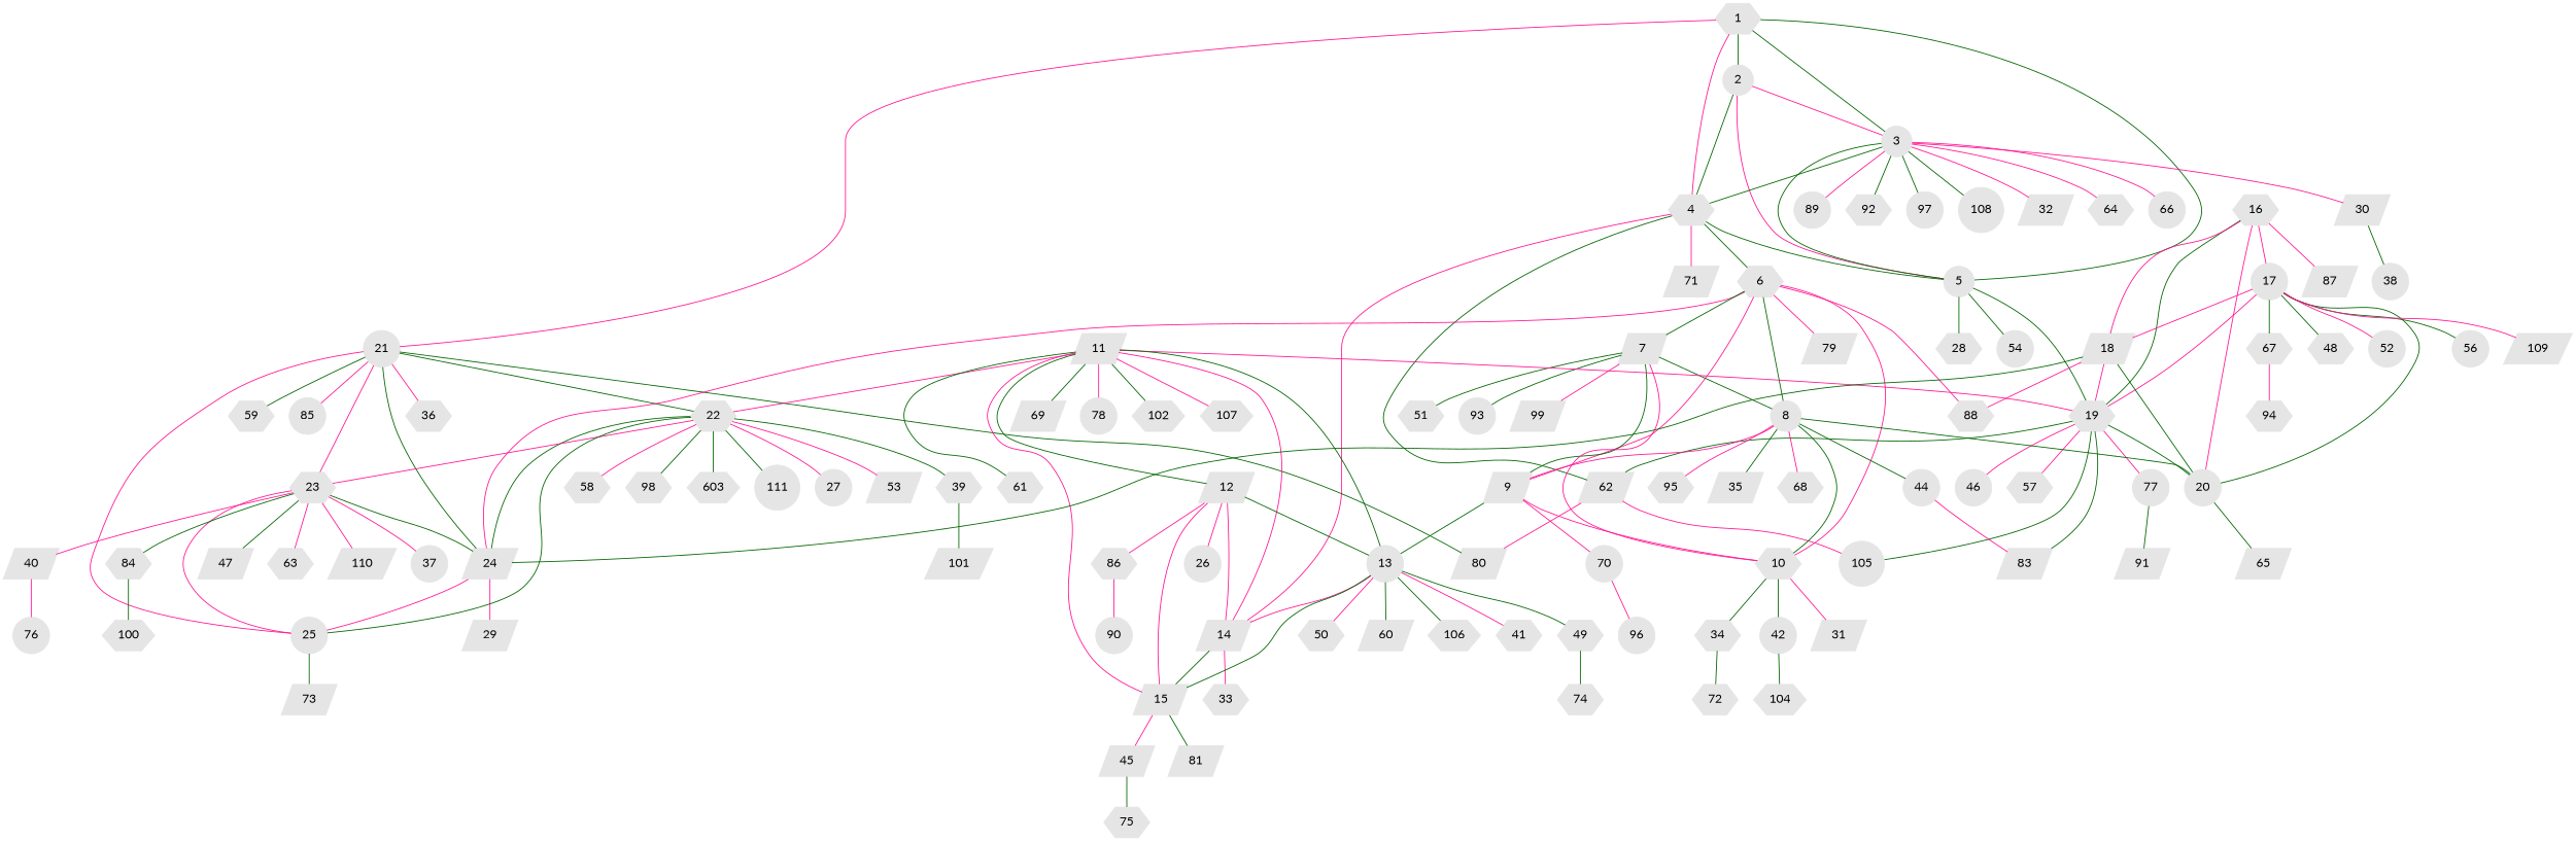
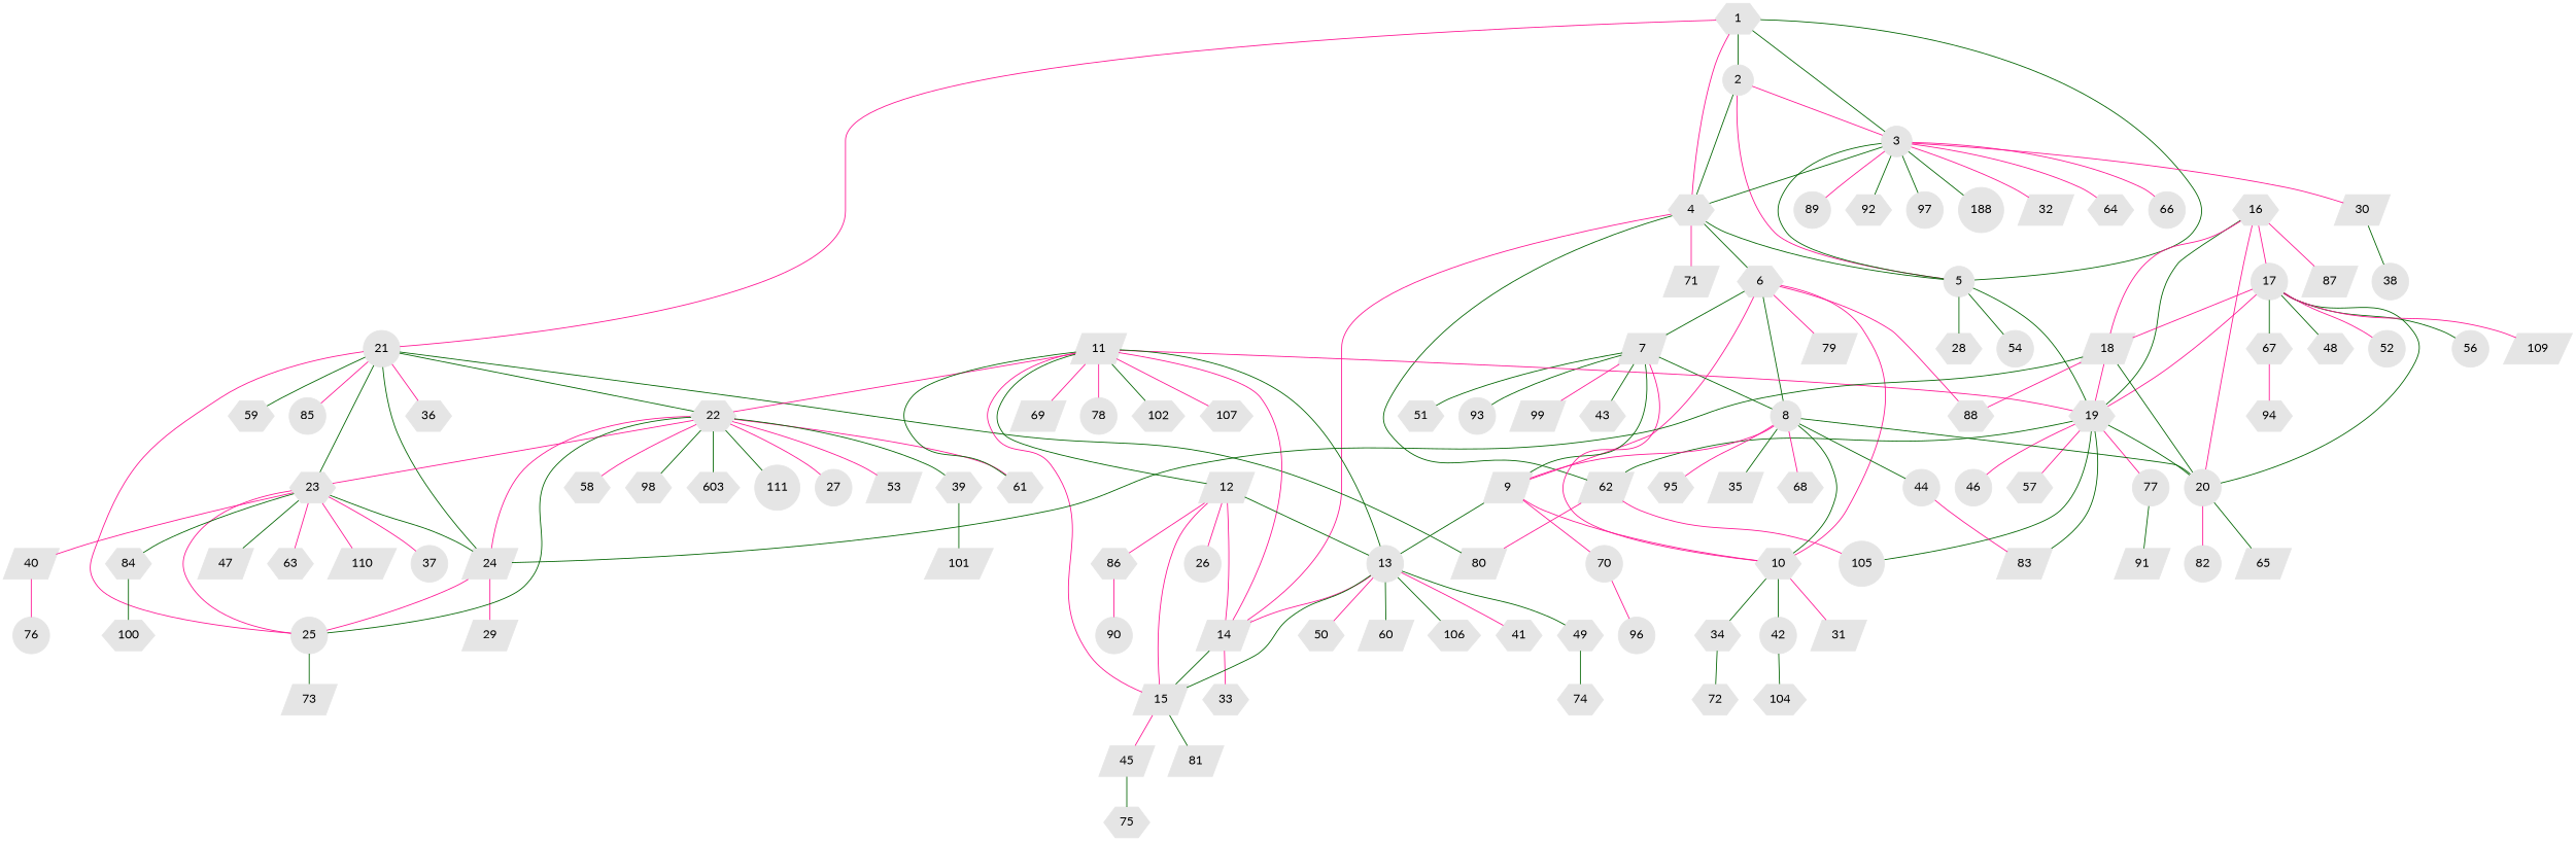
  graph {
    fontname=Lato
    node [color=gray90 fontname=Lato shape=hexagon style=filled]
    edge [color=deeppink fontname=Lato]
    2 [shape=circle]
    1
    3 [shape=circle]
    4
    5 [shape=circle]
    21 [shape=circle]
    30 [shape=parallelogram]
    32 [shape=parallelogram]
    64
    66 [shape=circle]
    89 [shape=circle]
    92
    97 [shape=circle]
-   108 [shape=circle]
+   108 [shape=circle label=188]
    6
    14 [shape=parallelogram]
    62 [shape=parallelogram]
    71 [shape=parallelogram]
    19
    28
    54 [shape=circle]
    24 [shape=parallelogram]
    22
    23
    25 [shape=circle]
    36
    59
    80 [shape=parallelogram]
    85 [shape=circle]
    38 [shape=circle]
    7 [shape=parallelogram]
    8 [shape=circle]
    9 [shape=parallelogram]
    10
    79 [shape=parallelogram]
    88
    15 [shape=parallelogram]
    33
    105 [shape=circle]
    20 [shape=circle]
    46 [shape=circle]
    57
    77 [shape=circle]
    83 [shape=parallelogram]
+   43
    51
    93 [shape=circle]
    99 [shape=parallelogram]
    35 [shape=parallelogram]
    44 [shape=circle]
    68
    95
    13 [shape=circle]
    70 [shape=circle]
    31 [shape=parallelogram]
    34
    42 [shape=circle]
    29 [shape=parallelogram]
    65 [shape=parallelogram]
+   82 [shape=circle]
    41
    49
    50
    60 [shape=parallelogram]
    106
    96 [shape=circle]
    72
    104
    11 [shape=parallelogram]
    12 [shape=parallelogram]
    61
    69 [shape=parallelogram]
    78 [shape=circle]
    102
    107
    26 [shape=circle]
    86
    45 [shape=parallelogram]
    81 [shape=parallelogram]
    27 [shape=circle]
    39
    53 [shape=parallelogram]
    58
    98
    n85 [label=603]
    111 [shape=circle]
    90 [shape=circle]
    74
    75
    16
    17 [shape=circle]
    18 [shape=parallelogram]
    87 [shape=parallelogram]
    48
    52 [shape=circle]
    56 [shape=circle]
    67
    109 [shape=parallelogram]
    94
    91 [shape=parallelogram]
    37 [shape=circle]
    40 [shape=parallelogram]
    47 [shape=parallelogram]
    63
    84
    110 [shape=parallelogram]
    73 [shape=parallelogram]
    101 [shape=parallelogram]
    76 [shape=circle]
    100
    2 -- 3
    2 -- 4 [color=darkgreen]
    2 -- 5
    1 -- 2 [color=darkgreen]
    1 -- 3 [color=darkgreen]
    1 -- 4
    1 -- 5 [color=darkgreen]
    1 -- 21
    3 -- 4 [color=darkgreen]
    3 -- 5 [color=darkgreen]
    3 -- 30
    3 -- 32
    3 -- 64
    3 -- 66
    3 -- 89
    3 -- 92 [color=darkgreen]
    3 -- 97 [color=darkgreen]
    3 -- 108 [color=darkgreen]
    4 -- 5 [color=darkgreen]
    4 -- 6 [color=darkgreen]
    4 -- 14
    4 -- 62 [color=darkgreen]
    4 -- 71
    5 -- 19 [color=darkgreen]
    5 -- 28 [color=darkgreen]
    5 -- 54 [color=darkgreen]
    21 -- 24 [color=darkgreen]
    21 -- 22 [color=darkgreen]
-   21 -- 23
+   21 -- 23 [color=darkgreen]
    21 -- 25
    21 -- 36
    21 -- 59 [color=darkgreen]
    21 -- 80 [color=darkgreen]
    21 -- 85
    30 -- 38 [color=darkgreen]
-   6 -- 24
    6 -- 7 [color=darkgreen]
    6 -- 8 [color=darkgreen]
    6 -- 9
    6 -- 10
    6 -- 79
    6 -- 88
    14 -- 15 [color=darkgreen]
    14 -- 33
    62 -- 80
    62 -- 105
    19 -- 62 [color=darkgreen]
    19 -- 105 [color=darkgreen]
    19 -- 20 [color=darkgreen]
    19 -- 46
    19 -- 57
    19 -- 77
    19 -- 83 [color=darkgreen]
    24 -- 25
    24 -- 29
-   22 -- 24 [color=darkgreen]
+   22 -- 24
    22 -- 23
    22 -- 25 [color=darkgreen]
+   22 -- 61
    22 -- 27
    22 -- 39 [color=darkgreen]
    22 -- 53
    22 -- 58
    22 -- 98 [color=darkgreen]
    22 -- n85 [color=darkgreen]
    22 -- 111 [color=darkgreen]
    23 -- 24 [color=darkgreen]
    23 -- 25
    23 -- 37
    23 -- 40
    23 -- 47 [color=darkgreen]
    23 -- 63
    23 -- 84 [color=darkgreen]
    23 -- 110
    25 -- 73 [color=darkgreen]
    7 -- 8 [color=darkgreen]
    7 -- 9 [color=darkgreen]
    7 -- 10
+   7 -- 43 [color=darkgreen]
    7 -- 51 [color=darkgreen]
    7 -- 93 [color=darkgreen]
    7 -- 99
    8 -- 9
    8 -- 10 [color=darkgreen]
    8 -- 20 [color=darkgreen]
    8 -- 35 [color=darkgreen]
    8 -- 44 [color=darkgreen]
    8 -- 68
    8 -- 95
    9 -- 10
    9 -- 13 [color=darkgreen]
    9 -- 70
    10 -- 31
    10 -- 34 [color=darkgreen]
    10 -- 42 [color=darkgreen]
    15 -- 45
    15 -- 81 [color=darkgreen]
    20 -- 65 [color=darkgreen]
+   20 -- 82
    77 -- 91 [color=darkgreen]
    44 -- 83
    13 -- 14
    13 -- 15 [color=darkgreen]
    13 -- 41
    13 -- 49 [color=darkgreen]
    13 -- 50
    13 -- 60 [color=darkgreen]
    13 -- 106 [color=darkgreen]
    70 -- 96
    34 -- 72 [color=darkgreen]
    42 -- 104 [color=darkgreen]
    49 -- 74 [color=darkgreen]
    11 -- 14
    11 -- 19
    11 -- 22
    11 -- 15
    11 -- 13 [color=darkgreen]
    11 -- 12 [color=darkgreen]
    11 -- 61 [color=darkgreen]
-   11 -- 69 [color=darkgreen]
+   11 -- 69
    11 -- 78
    11 -- 102 [color=darkgreen]
    11 -- 107
    12 -- 14
    12 -- 15
    12 -- 13 [color=darkgreen]
    12 -- 26
    12 -- 86
    86 -- 90
    45 -- 75 [color=darkgreen]
    39 -- 101 [color=darkgreen]
    16 -- 19 [color=darkgreen]
    16 -- 20
    16 -- 17
    16 -- 18
    16 -- 87
    17 -- 19
    17 -- 20 [color=darkgreen]
    17 -- 18
    17 -- 48 [color=darkgreen]
    17 -- 52
    17 -- 56 [color=darkgreen]
    17 -- 67 [color=darkgreen]
    17 -- 109
    18 -- 19
    18 -- 24 [color=darkgreen]
    18 -- 88
    18 -- 20 [color=darkgreen]
    67 -- 94
    40 -- 76
    84 -- 100 [color=darkgreen]
  }
